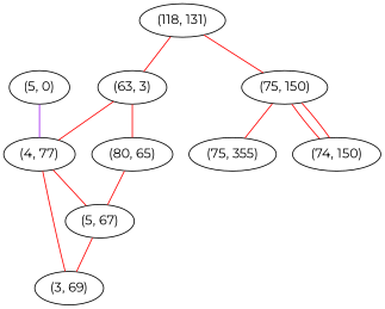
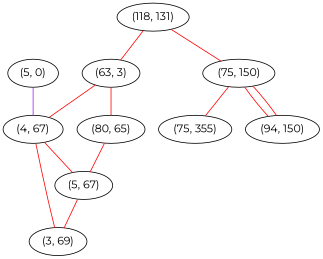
  graph {
    fontname=Montserrat
    node [fontname=Montserrat]
    edge [color=red fontname=Montserrat weight=1]
    n1 [label="(63, 3)"]
    "(118, 131)"
    "(75, 150)"
-   "(4, 67)" [label="(4, 77)"]
+   "(4, 67)"
    "(80, 65)"
    n6 [label="(75, 355)"]
-   "(74, 150)"
+   "(74, 150)" [label="(94, 150)"]
    n8 [label="(5, 0)"]
    "(5, 67)"
    "(3, 69)"
    n1 -- "(4, 67)"
    n1 -- "(80, 65)"
    "(118, 131)" -- n1
    "(118, 131)" -- "(75, 150)"
    "(75, 150)" -- n6
    "(75, 150)" -- "(74, 150)"
    "(75, 150)" -- "(74, 150)"
    "(4, 67)" -- "(5, 67)"
    "(4, 67)" -- "(3, 69)"
    "(80, 65)" -- "(5, 67)"
    n8 -- "(4, 67)" [color=purple weight=4]
    "(5, 67)" -- "(3, 69)"
  }
